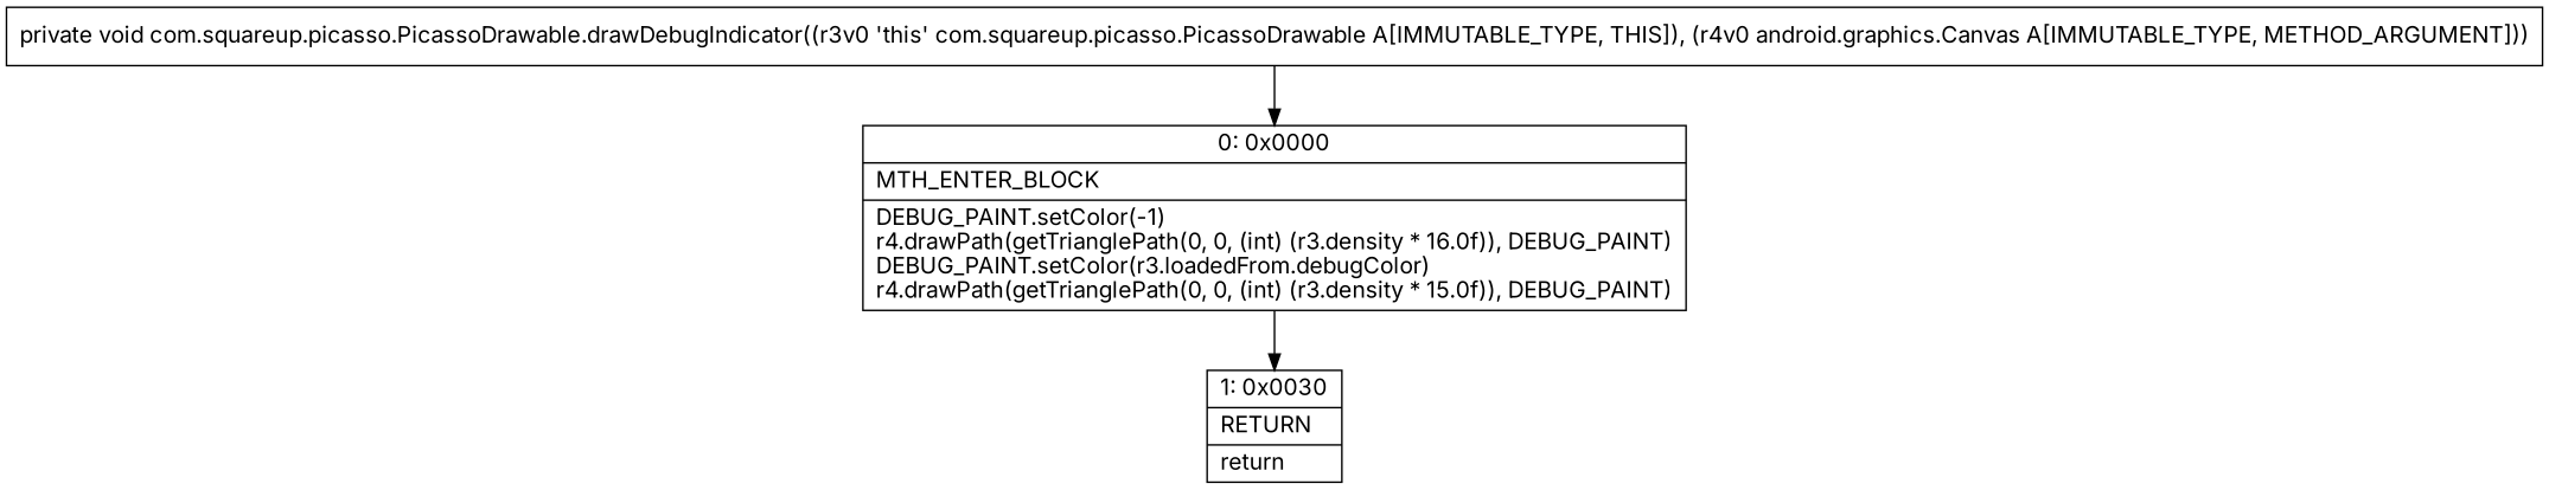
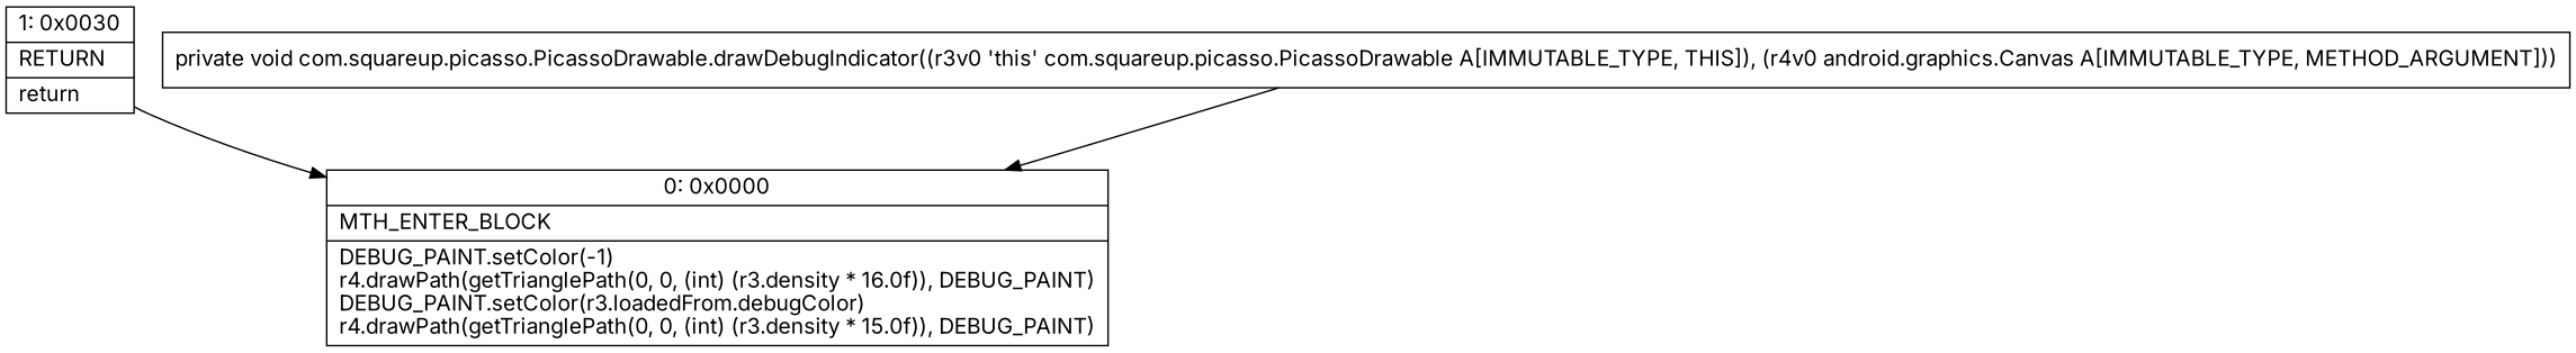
  digraph {
    fontname=Inter
    node [shape=record fontname=Inter]
    edge [fontname=Inter]
    n1 [label="{0\:\ 0x0000|MTH_ENTER_BLOCK\l|DEBUG_PAINT.setColor(\-1)\lr4.drawPath(getTrianglePath(0, 0, (int) (r3.density * 16.0f)), DEBUG_PAINT)\lDEBUG_PAINT.setColor(r3.loadedFrom.debugColor)\lr4.drawPath(getTrianglePath(0, 0, (int) (r3.density * 15.0f)), DEBUG_PAINT)\l}"]
    n2 [label="{1\:\ 0x0030|RETURN\l|return\l}"]
    n3 [label="{private void com.squareup.picasso.PicassoDrawable.drawDebugIndicator((r3v0 'this' com.squareup.picasso.PicassoDrawable A[IMMUTABLE_TYPE, THIS]), (r4v0 android.graphics.Canvas A[IMMUTABLE_TYPE, METHOD_ARGUMENT])) }"]
-   n1 -> n2
+   n2 -> n1
    n3 -> n1
  }
